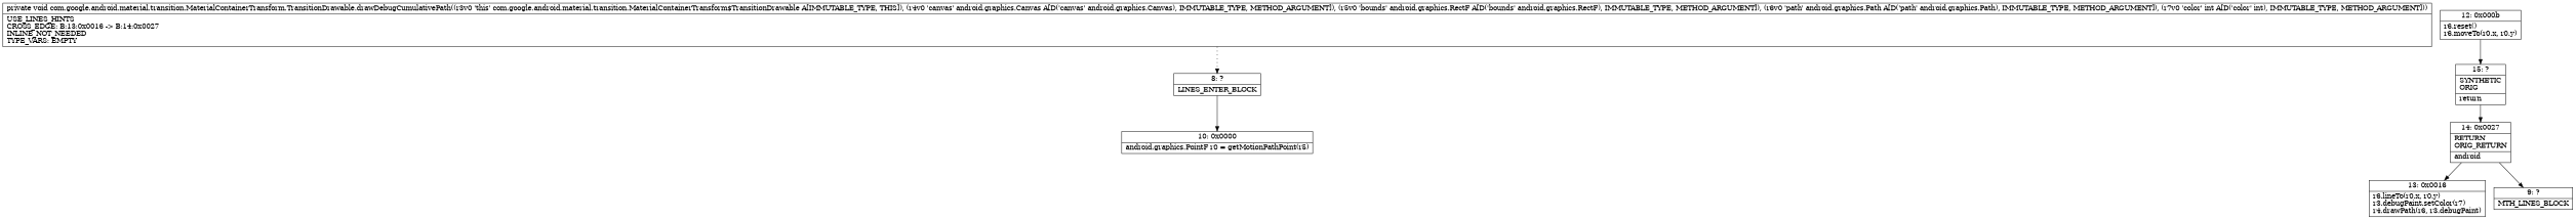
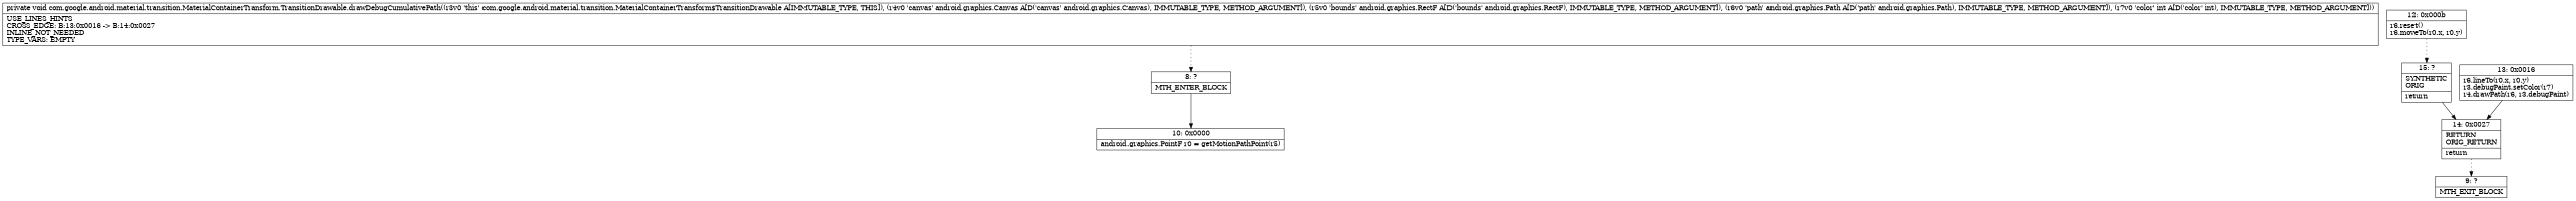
  digraph {
    node [shape=record]
    edge [style=solid]
-   n1 [label="{8\:\ ?|LINES_ENTER_BLOCK\l}"]
+   n1 [label="{8\:\ ?|MTH_ENTER_BLOCK\l}"]
    n2 [label="{10\:\ 0x0000|android.graphics.PointF r0 = getMotionPathPoint(r5)\l}"]
    n3 [label="{12\:\ 0x000b|r6.reset()\lr6.moveTo(r0.x, r0.y)\l}"]
    n4 [label="{15\:\ ?|SYNTHETIC\lORIG\l|return\l}"]
    n5 [label="{13\:\ 0x0016|r6.lineTo(r0.x, r0.y)\lr3.debugPaint.setColor(r7)\lr4.drawPath(r6, r3.debugPaint)\l}"]
-   n6 [label="{14\:\ 0x0027|RETURN\lORIG_RETURN\l|android\l}"]
-   n7 [label="{9\:\ ?|MTH_LINES_BLOCK\l}"]
+   n6 [label="{14\:\ 0x0027|RETURN\lORIG_RETURN\l|return\l}"]
+   n7 [label="{9\:\ ?|MTH_EXIT_BLOCK\l}"]
    n8 [label="{private void com.google.android.material.transition.MaterialContainerTransform.TransitionDrawable.drawDebugCumulativePath((r3v0 'this' com.google.android.material.transition.MaterialContainerTransform$TransitionDrawable A[IMMUTABLE_TYPE, THIS]), (r4v0 'canvas' android.graphics.Canvas A[D('canvas' android.graphics.Canvas), IMMUTABLE_TYPE, METHOD_ARGUMENT]), (r5v0 'bounds' android.graphics.RectF A[D('bounds' android.graphics.RectF), IMMUTABLE_TYPE, METHOD_ARGUMENT]), (r6v0 'path' android.graphics.Path A[D('path' android.graphics.Path), IMMUTABLE_TYPE, METHOD_ARGUMENT]), (r7v0 'color' int A[D('color' int), IMMUTABLE_TYPE, METHOD_ARGUMENT]))  | USE_LINES_HINTS\lCROSS_EDGE: B:13:0x0016 \-\> B:14:0x0027\lINLINE_NOT_NEEDED\lTYPE_VARS: EMPTY\l}"]
    n1 -> n2
-   n3 -> n4
+   n3 -> n4 [style=dotted]
    n4 -> n6
-   n6 -> n5
-   n6 -> n7
+   n5 -> n6
+   n6 -> n7 [style=dotted]
    n8 -> n1 [style=dotted]
  }
